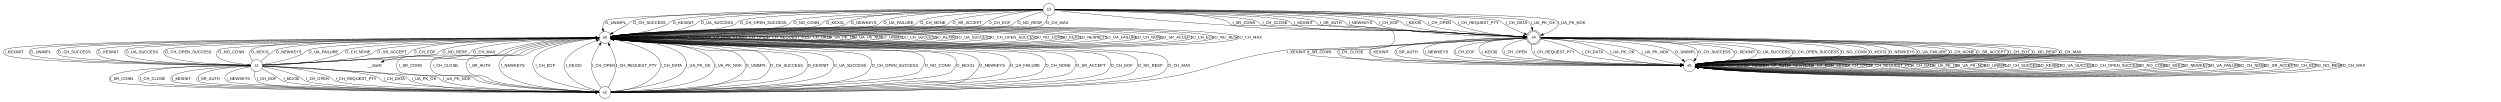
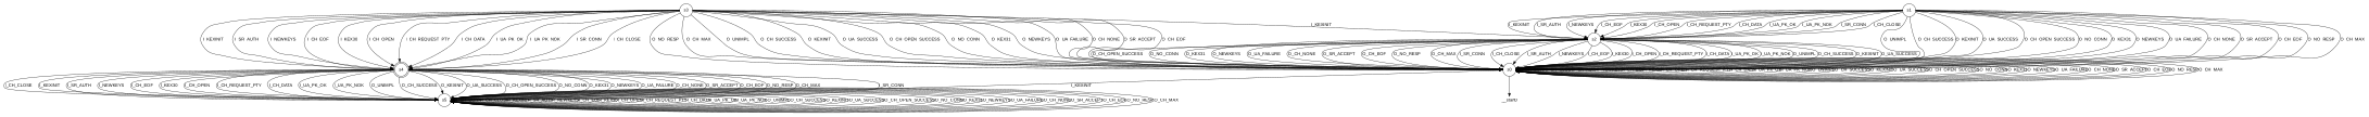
  digraph {
    fontname="Liberation Sans"
    node [fontname="Liberation Sans" shape=circle]
    edge [fontname="Liberation Sans"]
    n1 [label=s0]
    n2 [label=s1]
    __start0 [height=0 shape=none width=0]
    n4 [label=s2]
    n5 [label=s3]
    n6 [label=s4 shape=doublecircle]
    n7 [label=s5]
    n1 -> n1 [label=I_SR_CONN]
    n1 -> n1 [label=I_CH_CLOSE]
    n1 -> n1 [label=I_SR_AUTH]
    n1 -> n1 [label=I_NEWKEYS]
    n1 -> n1 [label=I_CH_EOF]
    n1 -> n1 [label=I_KEX30]
    n1 -> n1 [label=I_CH_OPEN]
    n1 -> n1 [label=I_CH_REQUEST_PTY]
    n1 -> n1 [label=I_CH_DATA]
    n1 -> n1 [label=I_UA_PK_OK]
    n1 -> n1 [label=I_UA_PK_NOK]
    n1 -> n1 [label=O_UNIMPL]
    n1 -> n1 [label=O_CH_SUCCESS]
    n1 -> n1 [label=O_KEXINIT]
    n1 -> n1 [label=O_UA_SUCCESS]
    n1 -> n1 [label=O_CH_OPEN_SUCCESS]
    n1 -> n1 [label=O_NO_CONN]
    n1 -> n1 [label=O_KEX31]
    n1 -> n1 [label=O_NEWKEYS]
    n1 -> n1 [label=O_UA_FAILURE]
    n1 -> n1 [label=O_CH_NONE]
    n1 -> n1 [label=O_SR_ACCEPT]
    n1 -> n1 [label=O_CH_EOF]
    n1 -> n1 [label=O_NO_RESP]
    n1 -> n1 [label=O_CH_MAX]
-   n1 -> n2 [label=I_KEXINIT]
+   n1 -> n7 [label=I_KEXINIT]
    n1 -> __start0
    n2 -> n1 [label=O_UNIMPL]
    n2 -> n1 [label=O_CH_SUCCESS]
    n2 -> n1 [label=O_KEXINIT]
    n2 -> n1 [label=O_UA_SUCCESS]
    n2 -> n1 [label=O_CH_OPEN_SUCCESS]
    n2 -> n1 [label=O_NO_CONN]
    n2 -> n1 [label=O_KEX31]
    n2 -> n1 [label=O_NEWKEYS]
    n2 -> n1 [label=O_UA_FAILURE]
    n2 -> n1 [label=O_CH_NONE]
    n2 -> n1 [label=O_SR_ACCEPT]
    n2 -> n1 [label=O_CH_EOF]
    n2 -> n1 [label=O_NO_RESP]
    n2 -> n1 [label=O_CH_MAX]
    n2 -> n4 [label=I_SR_CONN]
    n2 -> n4 [label=I_CH_CLOSE]
    n2 -> n4 [label=I_KEXINIT]
    n2 -> n4 [label=I_SR_AUTH]
    n2 -> n4 [label=I_NEWKEYS]
    n2 -> n4 [label=I_CH_EOF]
    n2 -> n4 [label=I_KEX30]
    n2 -> n4 [label=I_CH_OPEN]
    n2 -> n4 [label=I_CH_REQUEST_PTY]
    n2 -> n4 [label=I_CH_DATA]
    n2 -> n4 [label=I_UA_PK_OK]
    n2 -> n4 [label=I_UA_PK_NOK]
    n4 -> n1 [label=I_SR_CONN]
    n4 -> n1 [label=I_CH_CLOSE]
    n4 -> n1 [label=I_SR_AUTH]
    n4 -> n1 [label=I_NEWKEYS]
    n4 -> n1 [label=I_CH_EOF]
    n4 -> n1 [label=I_KEX30]
    n4 -> n1 [label=I_CH_OPEN]
    n4 -> n1 [label=I_CH_REQUEST_PTY]
    n4 -> n1 [label=I_CH_DATA]
    n4 -> n1 [label=I_UA_PK_OK]
    n4 -> n1 [label=I_UA_PK_NOK]
    n4 -> n1 [label=O_UNIMPL]
    n4 -> n1 [label=O_CH_SUCCESS]
    n4 -> n1 [label=O_KEXINIT]
    n4 -> n1 [label=O_UA_SUCCESS]
    n4 -> n1 [label=O_CH_OPEN_SUCCESS]
    n4 -> n1 [label=O_NO_CONN]
    n4 -> n1 [label=O_KEX31]
    n4 -> n1 [label=O_NEWKEYS]
    n4 -> n1 [label=O_UA_FAILURE]
    n4 -> n1 [label=O_CH_NONE]
    n4 -> n1 [label=O_SR_ACCEPT]
    n4 -> n1 [label=O_CH_EOF]
    n4 -> n1 [label=O_NO_RESP]
    n4 -> n1 [label=O_CH_MAX]
    n5 -> n1 [label=O_UNIMPL]
    n5 -> n1 [label=O_CH_SUCCESS]
    n5 -> n1 [label=O_KEXINIT]
    n5 -> n1 [label=O_UA_SUCCESS]
    n5 -> n1 [label=O_CH_OPEN_SUCCESS]
    n5 -> n1 [label=O_NO_CONN]
    n5 -> n1 [label=O_KEX31]
    n5 -> n1 [label=O_NEWKEYS]
    n5 -> n1 [label=O_UA_FAILURE]
    n5 -> n1 [label=O_CH_NONE]
    n5 -> n1 [label=O_SR_ACCEPT]
    n5 -> n1 [label=O_CH_EOF]
    n5 -> n1 [label=O_NO_RESP]
    n5 -> n1 [label=O_CH_MAX]
    n5 -> n4 [label=I_KEXINIT]
    n5 -> n6 [label=I_SR_CONN]
    n5 -> n6 [label=I_CH_CLOSE]
    n5 -> n6 [label=I_KEXINIT]
    n5 -> n6 [label=I_SR_AUTH]
    n5 -> n6 [label=I_NEWKEYS]
    n5 -> n6 [label=I_CH_EOF]
    n5 -> n6 [label=I_KEX30]
    n5 -> n6 [label=I_CH_OPEN]
    n5 -> n6 [label=I_CH_REQUEST_PTY]
    n5 -> n6 [label=I_CH_DATA]
    n5 -> n6 [label=I_UA_PK_OK]
    n5 -> n6 [label=I_UA_PK_NOK]
    n6 -> n7 [label=I_SR_CONN]
    n6 -> n7 [label=I_CH_CLOSE]
    n6 -> n7 [label=I_KEXINIT]
    n6 -> n7 [label=I_SR_AUTH]
    n6 -> n7 [label=I_NEWKEYS]
    n6 -> n7 [label=I_CH_EOF]
    n6 -> n7 [label=I_KEX30]
    n6 -> n7 [label=I_CH_OPEN]
    n6 -> n7 [label=I_CH_REQUEST_PTY]
    n6 -> n7 [label=I_CH_DATA]
    n6 -> n7 [label=I_UA_PK_OK]
    n6 -> n7 [label=I_UA_PK_NOK]
    n6 -> n7 [label=O_UNIMPL]
    n6 -> n7 [label=O_CH_SUCCESS]
    n6 -> n7 [label=O_KEXINIT]
    n6 -> n7 [label=O_UA_SUCCESS]
    n6 -> n7 [label=O_CH_OPEN_SUCCESS]
    n6 -> n7 [label=O_NO_CONN]
    n6 -> n7 [label=O_KEX31]
    n6 -> n7 [label=O_NEWKEYS]
    n6 -> n7 [label=O_UA_FAILURE]
    n6 -> n7 [label=O_CH_NONE]
    n6 -> n7 [label=O_SR_ACCEPT]
    n6 -> n7 [label=O_CH_EOF]
    n6 -> n7 [label=O_NO_RESP]
    n6 -> n7 [label=O_CH_MAX]
    n7 -> n7 [label=I_SR_CONN]
    n7 -> n7 [label=I_CH_CLOSE]
    n7 -> n7 [label=I_KEXINIT]
    n7 -> n7 [label=I_SR_AUTH]
    n7 -> n7 [label=I_NEWKEYS]
    n7 -> n7 [label=I_CH_EOF]
    n7 -> n7 [label=I_KEX30]
    n7 -> n7 [label=I_CH_OPEN]
    n7 -> n7 [label=I_CH_REQUEST_PTY]
    n7 -> n7 [label=I_CH_DATA]
    n7 -> n7 [label=I_UA_PK_OK]
    n7 -> n7 [label=I_UA_PK_NOK]
    n7 -> n7 [label=O_UNIMPL]
    n7 -> n7 [label=O_CH_SUCCESS]
    n7 -> n7 [label=O_KEXINIT]
    n7 -> n7 [label=O_UA_SUCCESS]
    n7 -> n7 [label=O_CH_OPEN_SUCCESS]
    n7 -> n7 [label=O_NO_CONN]
    n7 -> n7 [label=O_KEX31]
    n7 -> n7 [label=O_NEWKEYS]
    n7 -> n7 [label=O_UA_FAILURE]
    n7 -> n7 [label=O_CH_NONE]
    n7 -> n7 [label=O_SR_ACCEPT]
    n7 -> n7 [label=O_CH_EOF]
    n7 -> n7 [label=O_NO_RESP]
    n7 -> n7 [label=O_CH_MAX]
  }
